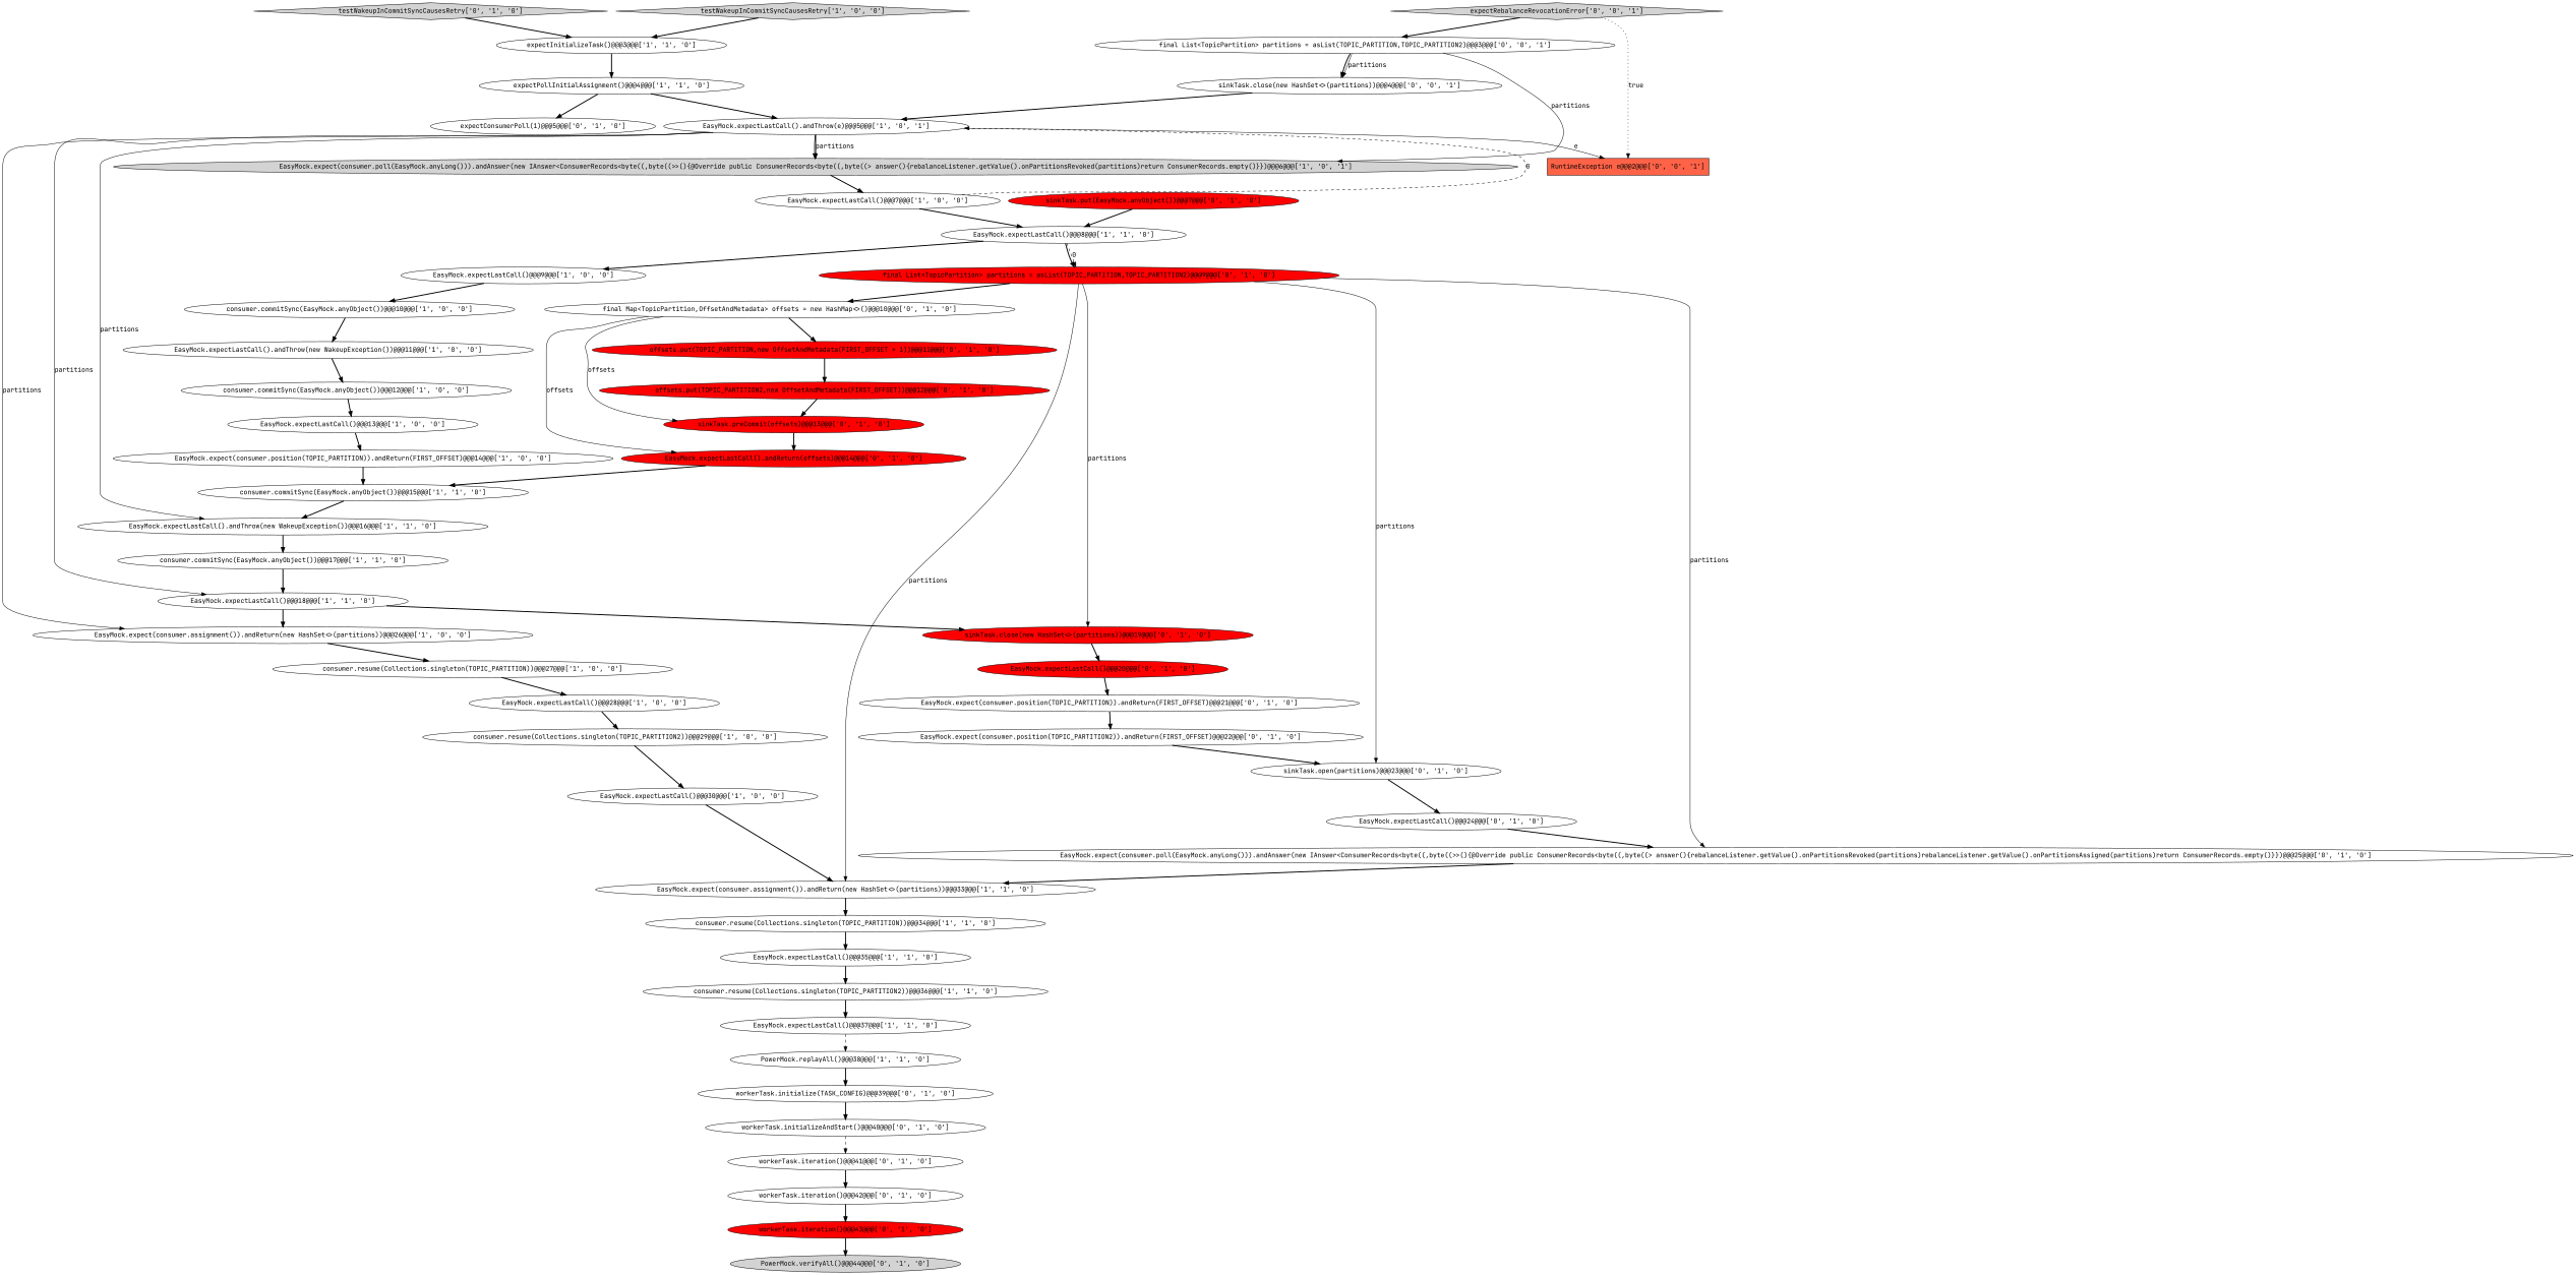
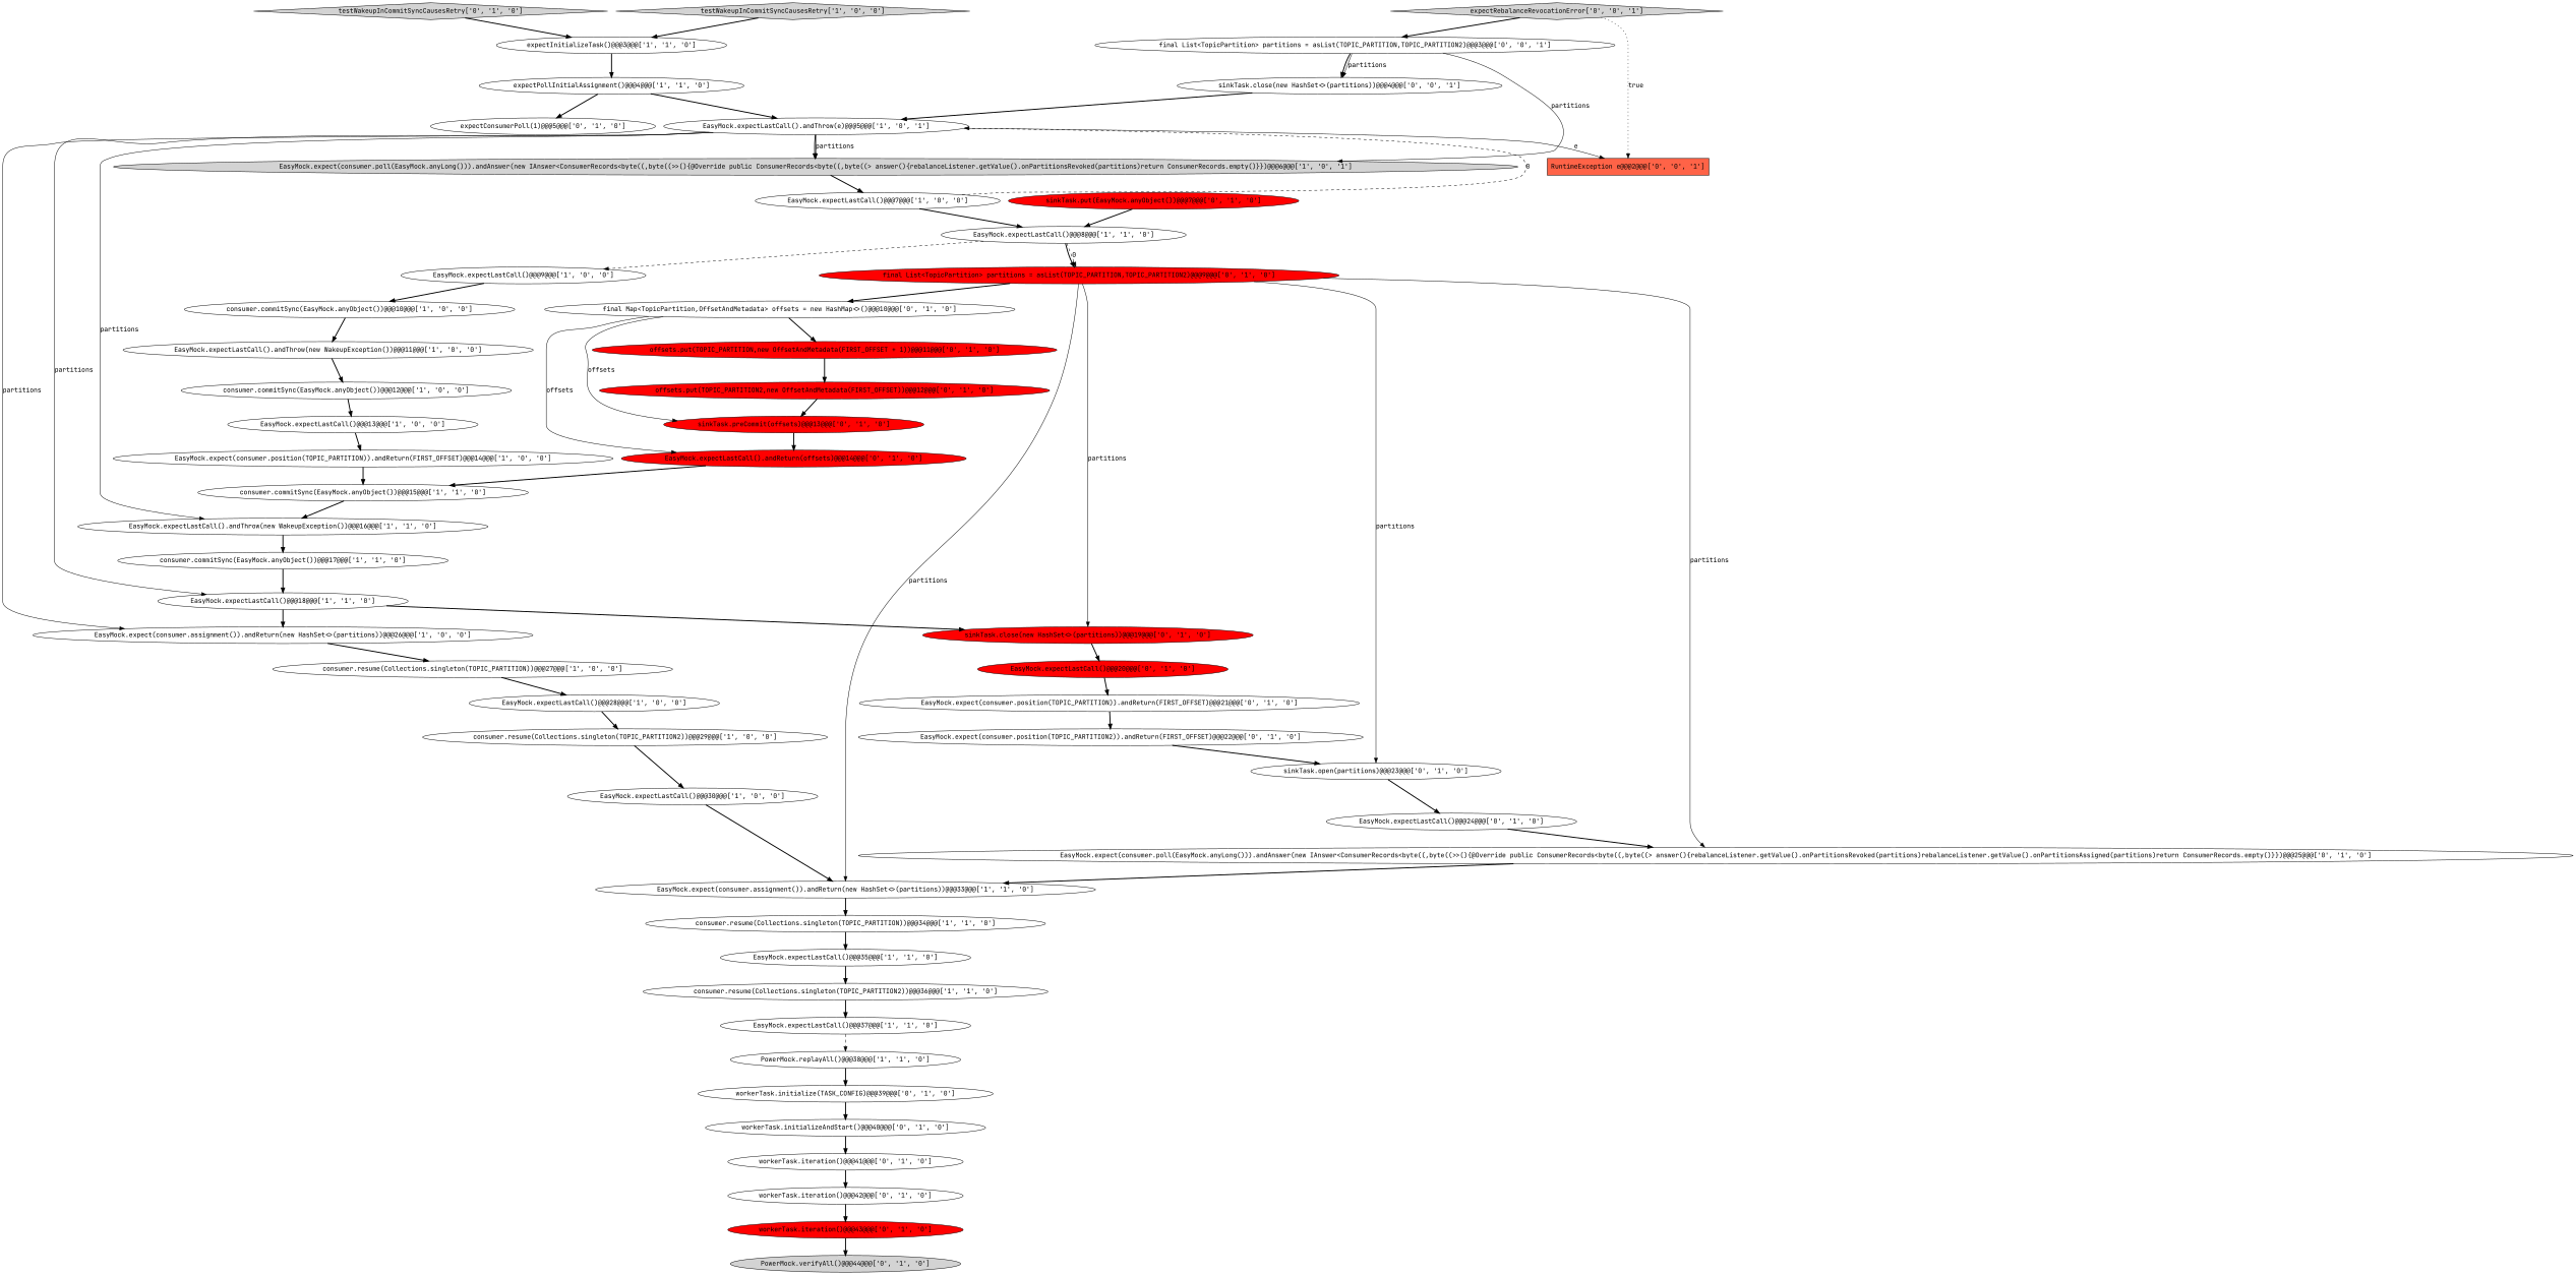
  digraph {
    fontname="JetBrains Mono"
    node [fillcolor=white fontname="JetBrains Mono" shape=ellipse style=filled]
    edge [fontname="JetBrains Mono" style=bold]
    n1 [fillcolor=red label="sinkTask.close(new HashSet<>(partitions))@@@19@@@['0', '1', '0']"]
    n2 [fillcolor=red label="EasyMock.expectLastCall()@@@20@@@['0', '1', '0']"]
    n3 [label="EasyMock.expect(consumer.position(TOPIC_PARTITION)).andReturn(FIRST_OFFSET)@@@21@@@['0', '1', '0']"]
    n4 [fillcolor=lightgray label="PowerMock.verifyAll()@@@44@@@['0', '1', '0']"]
    n5 [label="workerTask.iteration()@@@41@@@['0', '1', '0']"]
    n6 [label="workerTask.iteration()@@@42@@@['0', '1', '0']"]
    n7 [fillcolor=red label="workerTask.iteration()@@@43@@@['0', '1', '0']"]
    n8 [fillcolor=red label="sinkTask.put(EasyMock.anyObject())@@@7@@@['0', '1', '0']"]
    n9 [label="EasyMock.expectLastCall()@@@8@@@['1', '1', '0']"]
    n10 [fillcolor=lightgray label="testWakeupInCommitSyncCausesRetry['0', '1', '0']" shape=diamond]
    n11 [label="expectInitializeTask()@@@3@@@['1', '1', '0']"]
    n12 [label="expectPollInitialAssignment()@@@4@@@['1', '1', '0']"]
    n13 [label="EasyMock.expectLastCall().andThrow(new WakeupException())@@@16@@@['1', '1', '0']"]
    n14 [label="consumer.commitSync(EasyMock.anyObject())@@@17@@@['1', '1', '0']"]
    n15 [label="EasyMock.expectLastCall()@@@18@@@['1', '1', '0']"]
    n16 [label="EasyMock.expect(consumer.position(TOPIC_PARTITION2)).andReturn(FIRST_OFFSET)@@@22@@@['0', '1', '0']"]
    n17 [label="sinkTask.open(partitions)@@@23@@@['0', '1', '0']"]
    n18 [label="consumer.resume(Collections.singleton(TOPIC_PARTITION2))@@@36@@@['1', '1', '0']"]
    n19 [label="EasyMock.expectLastCall()@@@37@@@['1', '1', '0']"]
    n20 [label="PowerMock.replayAll()@@@38@@@['1', '1', '0']"]
    n21 [label="EasyMock.expectLastCall().andThrow(e)@@@5@@@['1', '0', '1']"]
    n22 [fillcolor=lightgray label="EasyMock.expect(consumer.poll(EasyMock.anyLong())).andAnswer(new IAnswer<ConsumerRecords<byte((,byte((>>(){@Override public ConsumerRecords<byte((,byte((> answer(){rebalanceListener.getValue().onPartitionsRevoked(partitions)return ConsumerRecords.empty()}})@@@6@@@['1', '0', '1']"]
    n23 [label="EasyMock.expect(consumer.assignment()).andReturn(new HashSet<>(partitions))@@@26@@@['1', '0', '0']"]
    n24 [fillcolor=tomato label="RuntimeException e@@@2@@@['0', '0', '1']" shape=box]
    n25 [label="EasyMock.expectLastCall()@@@7@@@['1', '0', '0']"]
    n26 [label="consumer.resume(Collections.singleton(TOPIC_PARTITION))@@@27@@@['1', '0', '0']"]
    n27 [fillcolor=red label="offsets.put(TOPIC_PARTITION,new OffsetAndMetadata(FIRST_OFFSET + 1))@@@11@@@['0', '1', '0']"]
    n28 [fillcolor=red label="offsets.put(TOPIC_PARTITION2,new OffsetAndMetadata(FIRST_OFFSET))@@@12@@@['0', '1', '0']"]
    n29 [fillcolor=red label="sinkTask.preCommit(offsets)@@@13@@@['0', '1', '0']"]
    n30 [label="workerTask.initialize(TASK_CONFIG)@@@39@@@['0', '1', '0']"]
    n31 [label="workerTask.initializeAndStart()@@@40@@@['0', '1', '0']"]
    n32 [label="EasyMock.expectLastCall()@@@9@@@['1', '0', '0']"]
    n33 [fillcolor=red label="final List<TopicPartition> partitions = asList(TOPIC_PARTITION,TOPIC_PARTITION2)@@@9@@@['0', '1', '0']"]
    n34 [label="consumer.commitSync(EasyMock.anyObject())@@@10@@@['1', '0', '0']"]
    n35 [label="EasyMock.expectLastCall().andThrow(new WakeupException())@@@11@@@['1', '0', '0']"]
    n36 [label="consumer.commitSync(EasyMock.anyObject())@@@12@@@['1', '0', '0']"]
    n37 [label="EasyMock.expect(consumer.poll(EasyMock.anyLong())).andAnswer(new IAnswer<ConsumerRecords<byte((,byte((>>(){@Override public ConsumerRecords<byte((,byte((> answer(){rebalanceListener.getValue().onPartitionsRevoked(partitions)rebalanceListener.getValue().onPartitionsAssigned(partitions)return ConsumerRecords.empty()}})@@@25@@@['0', '1', '0']"]
    n38 [label="EasyMock.expect(consumer.assignment()).andReturn(new HashSet<>(partitions))@@@33@@@['1', '1', '0']"]
    n39 [label="consumer.resume(Collections.singleton(TOPIC_PARTITION))@@@34@@@['1', '1', '0']"]
    n40 [fillcolor=red label="EasyMock.expectLastCall().andReturn(offsets)@@@14@@@['0', '1', '0']"]
    n41 [label="consumer.commitSync(EasyMock.anyObject())@@@15@@@['1', '1', '0']"]
    n42 [label="EasyMock.expectLastCall()@@@24@@@['0', '1', '0']"]
    n43 [label="EasyMock.expectLastCall()@@@35@@@['1', '1', '0']"]
    n44 [label="EasyMock.expect(consumer.position(TOPIC_PARTITION)).andReturn(FIRST_OFFSET)@@@14@@@['1', '0', '0']"]
    n45 [label="EasyMock.expectLastCall()@@@13@@@['1', '0', '0']"]
    n46 [label="sinkTask.close(new HashSet<>(partitions))@@@4@@@['0', '0', '1']"]
    n47 [label="expectConsumerPoll(1)@@@5@@@['0', '1', '0']"]
    n48 [fillcolor=lightgray label="expectRebalanceRevocationError['0', '0', '1']" shape=diamond]
    n49 [label="final List<TopicPartition> partitions = asList(TOPIC_PARTITION,TOPIC_PARTITION2)@@@3@@@['0', '0', '1']"]
    n50 [label="EasyMock.expectLastCall()@@@28@@@['1', '0', '0']"]
    n51 [label="consumer.resume(Collections.singleton(TOPIC_PARTITION2))@@@29@@@['1', '0', '0']"]
    n52 [label="EasyMock.expectLastCall()@@@30@@@['1', '0', '0']"]
    n53 [fillcolor=lightgray label="testWakeupInCommitSyncCausesRetry['1', '0', '0']" shape=diamond]
    n54 [label="final Map<TopicPartition,OffsetAndMetadata> offsets = new HashMap<>()@@@10@@@['0', '1', '0']"]
    n1 -> n2
    n2 -> n3
    n3 -> n16
    n5 -> n6
    n6 -> n7
    n7 -> n4
    n8 -> n9
-   n9 -> n32
+   n9 -> n32 [style=dashed]
    n9 -> n33
    n9 -> n33 [label=0 style=dashed]
    n10 -> n11
    n11 -> n12
    n12 -> n21
    n12 -> n47
    n13 -> n14
    n14 -> n15
    n15 -> n1
    n15 -> n23
    n16 -> n17
    n17 -> n42
    n18 -> n19
    n19 -> n20 [style=dashed]
    n20 -> n30
    n21 -> n13 [label=partitions style=solid]
    n21 -> n15 [label=partitions style=solid]
    n21 -> n22 [label=partitions style=solid]
    n21 -> n22
    n21 -> n23 [label=partitions style=solid]
    n21 -> n24 [label=e style=solid]
    n22 -> n25
    n23 -> n26
    n25 -> n9
    n25 -> n21 [label=0 style=dashed]
    n26 -> n50
    n27 -> n28
    n28 -> n29
    n29 -> n40
    n30 -> n31
-   n31 -> n5 [style=dashed]
+   n31 -> n5
    n32 -> n34
    n33 -> n1 [label=partitions style=solid]
    n33 -> n17 [label=partitions style=solid]
    n33 -> n37 [label=partitions style=solid]
    n33 -> n38 [label=partitions style=solid]
    n33 -> n54
    n34 -> n35
    n35 -> n36
    n36 -> n45
    n37 -> n38
    n38 -> n39
    n39 -> n43
    n40 -> n41
    n41 -> n13
    n42 -> n37
    n43 -> n18
    n44 -> n41
    n45 -> n44
    n46 -> n21
    n48 -> n24 [label=true style=dotted]
    n48 -> n49
    n49 -> n22 [label=partitions style=solid]
    n49 -> n46
    n49 -> n46 [label=partitions style=solid]
    n50 -> n51
    n51 -> n52
    n52 -> n38
    n53 -> n11
    n54 -> n27
    n54 -> n29 [label=offsets style=solid]
    n54 -> n40 [label=offsets style=solid]
  }
